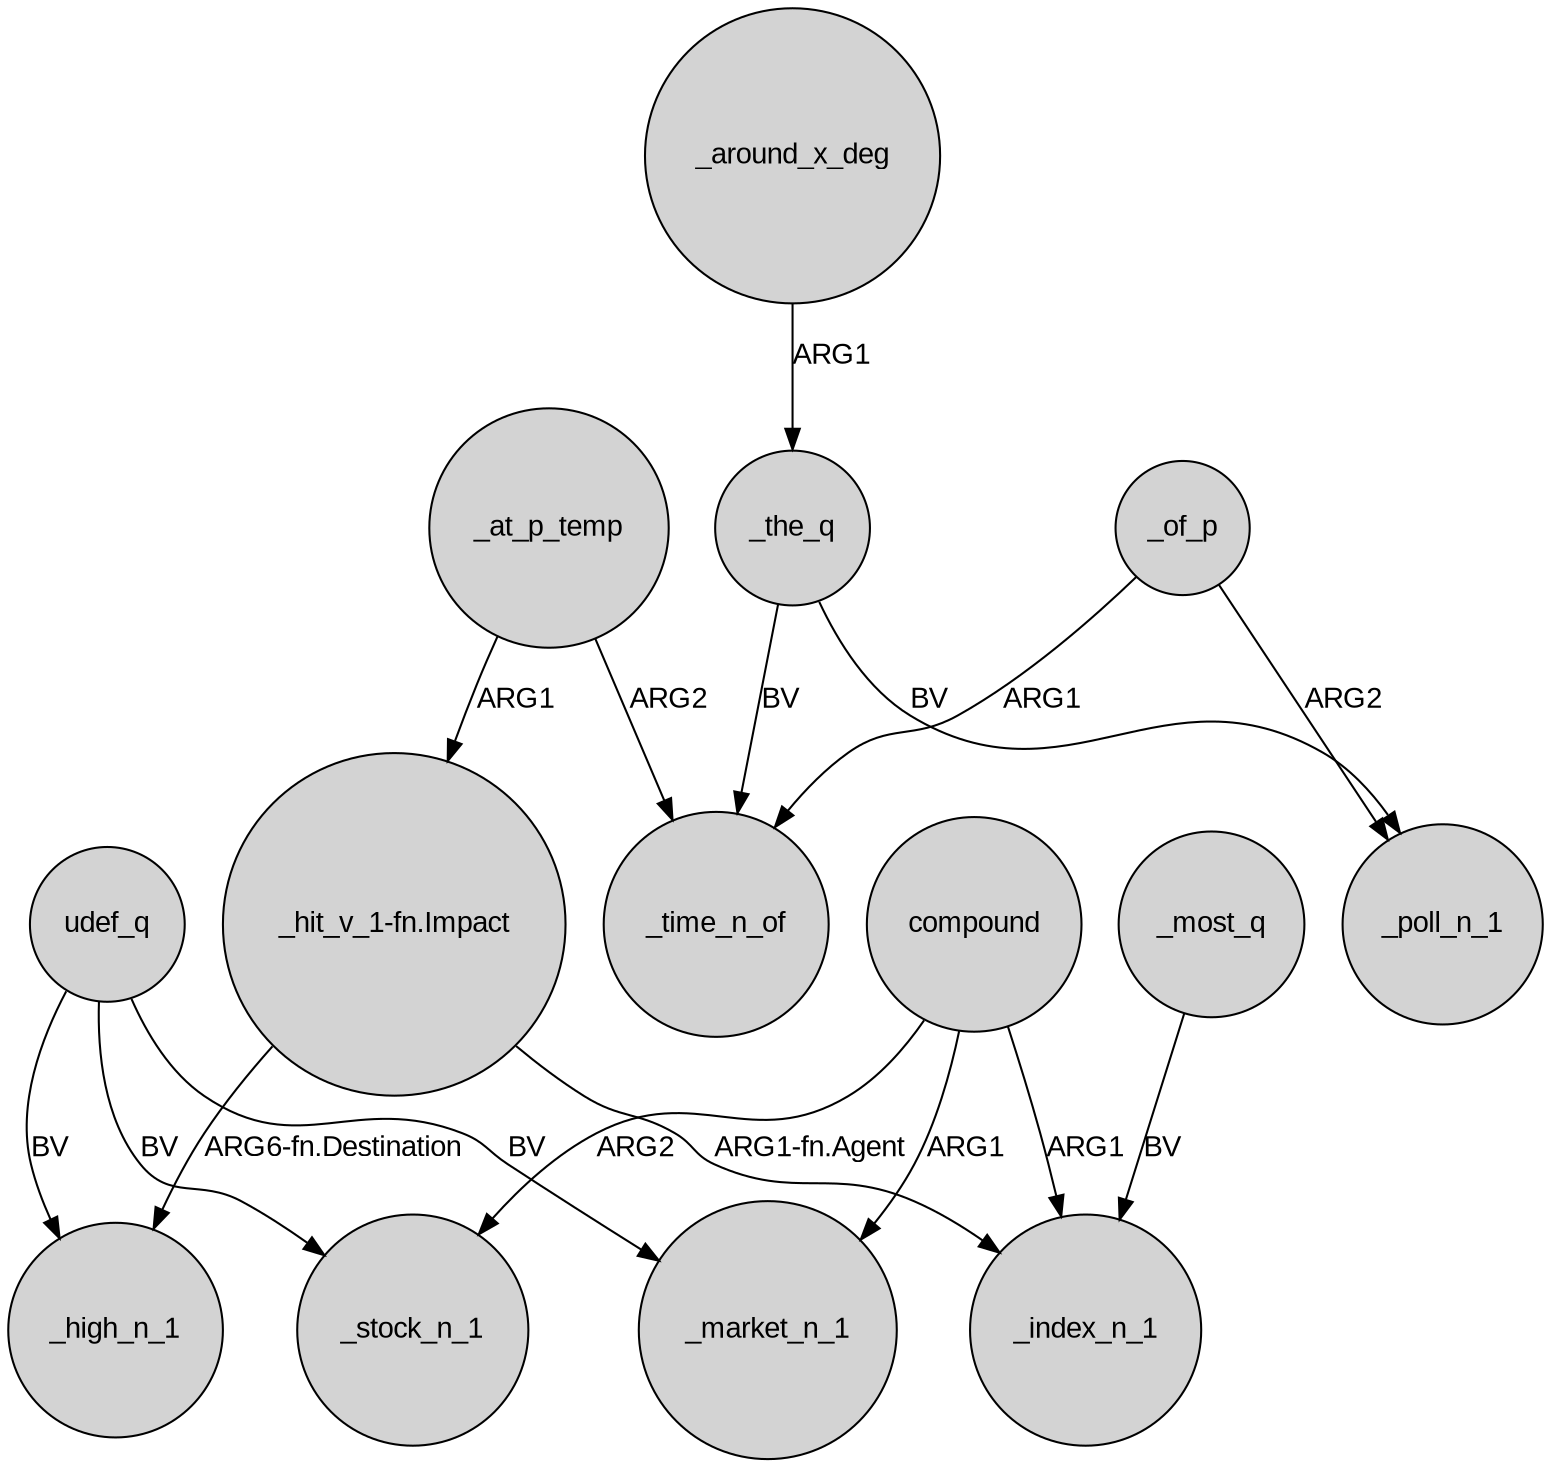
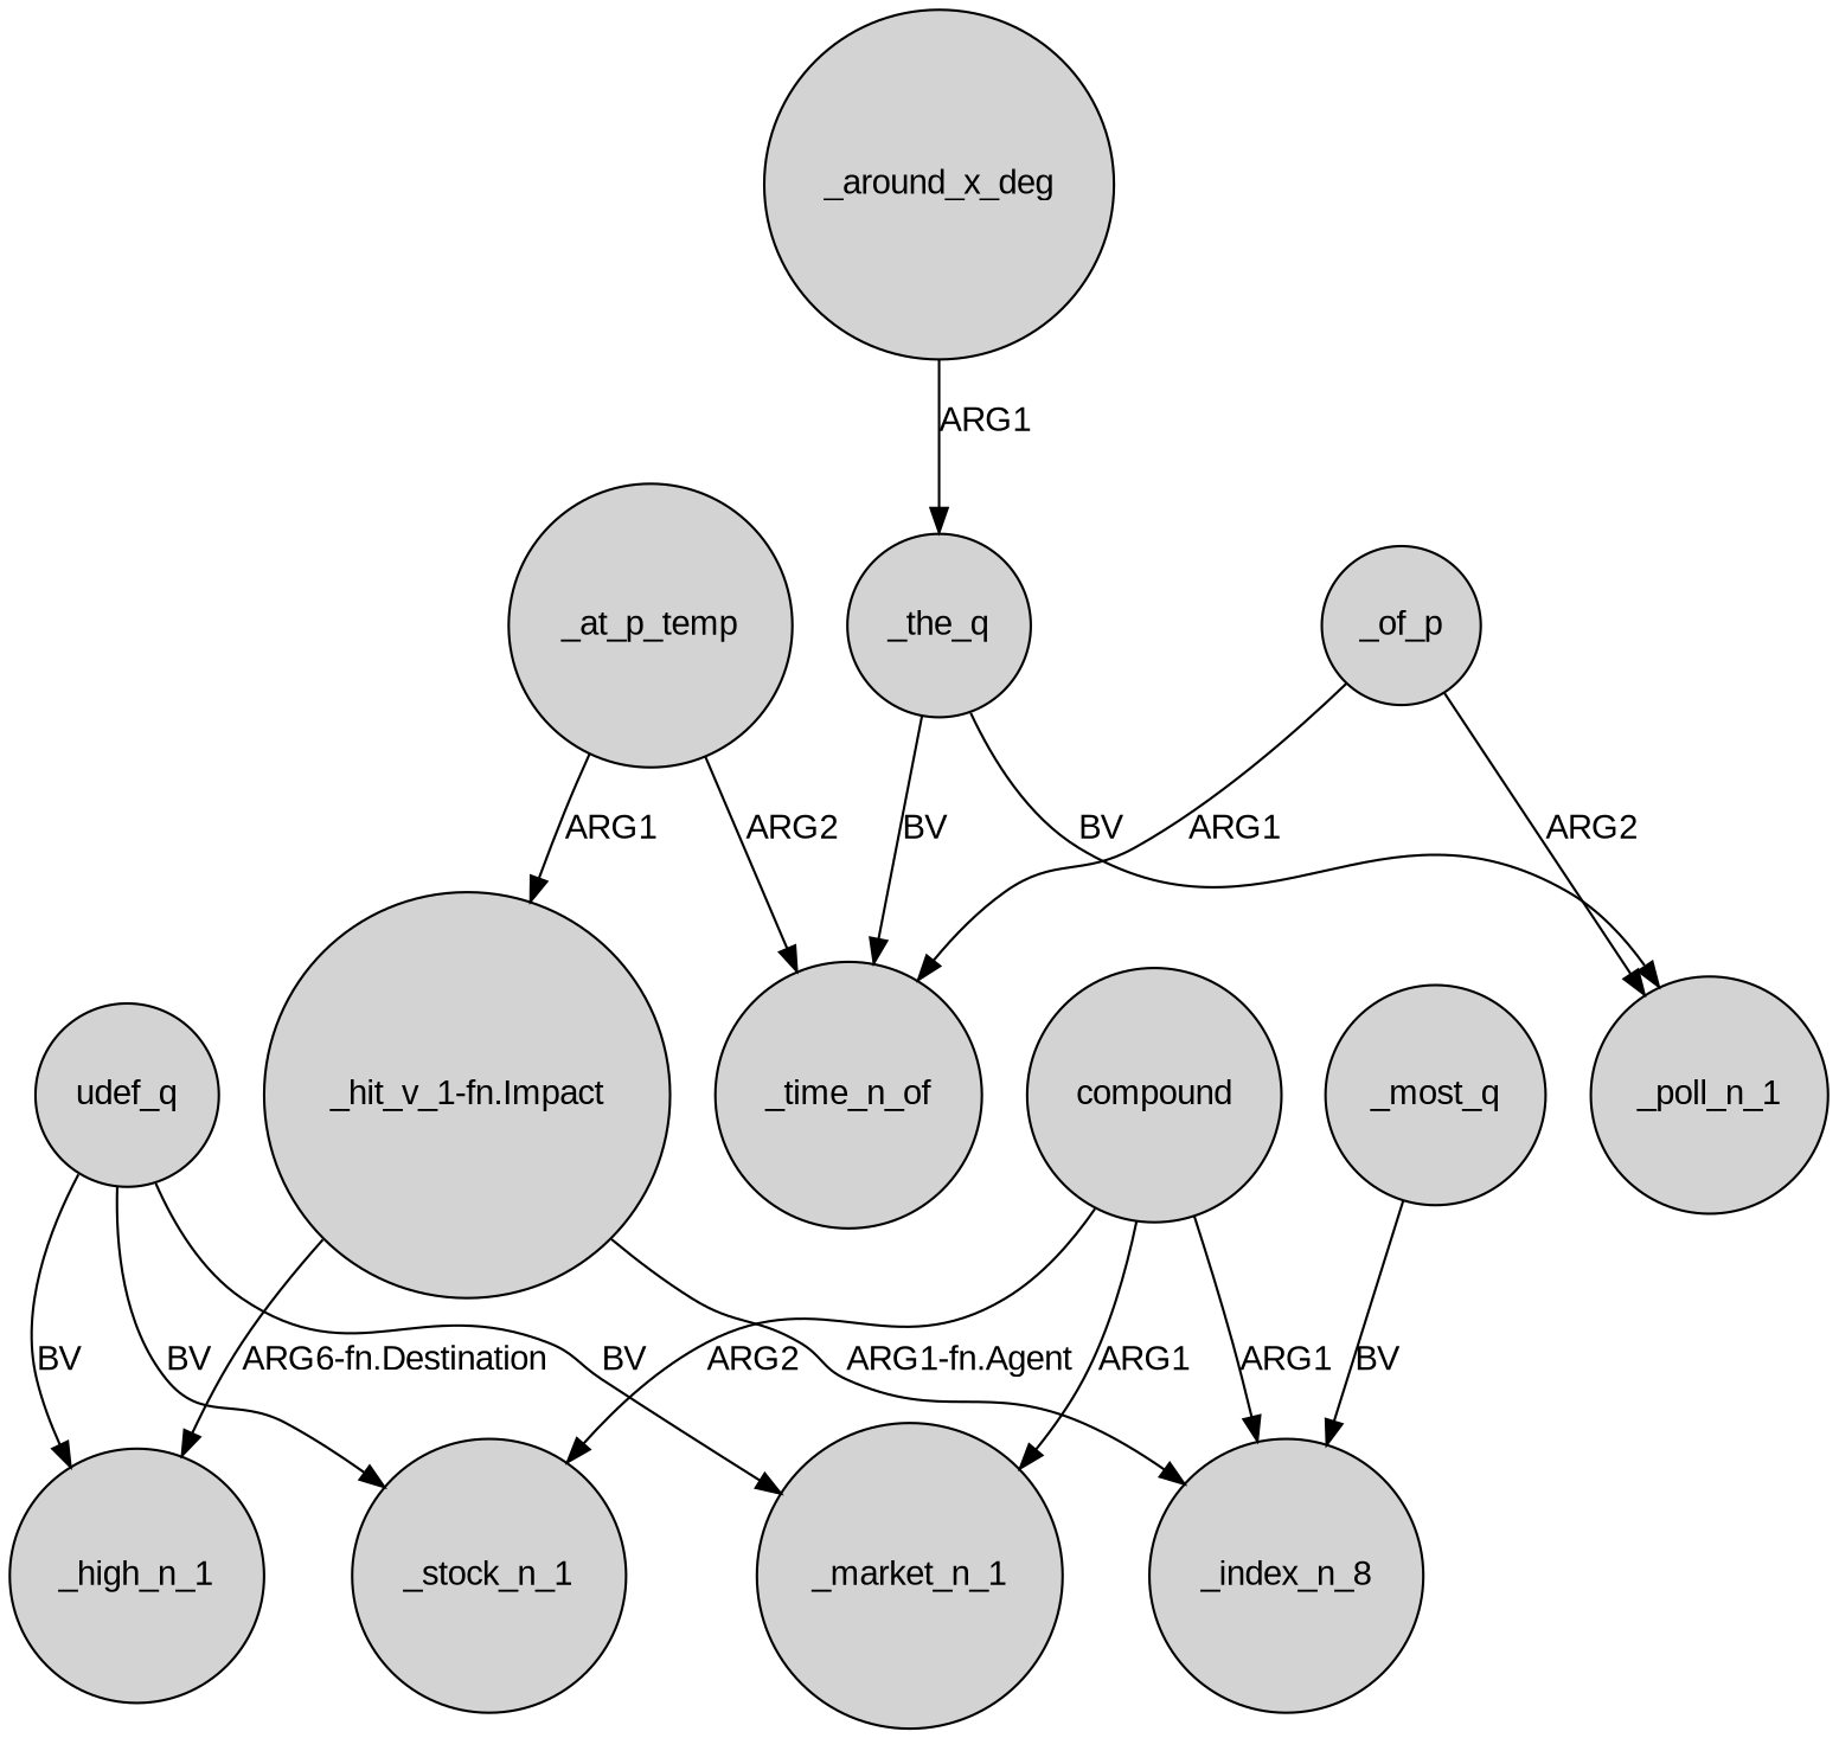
  digraph {
    fontname="Liberation Sans"
    node [fontname="Liberation Sans" shape=circle style=filled]
    edge [fontname="Liberation Sans"]
    _the_q
    _time_n_of
    _poll_n_1
    udef_q
    _stock_n_1
    _high_n_1
    _market_n_1
    _at_p_temp
    "_hit_v_1-fn.Impact"
-   _index_n_1
+   _index_n_1 [label=_index_n_8]
    compound
    _most_q
    _of_p
    _around_x_deg
    _the_q -> _time_n_of [label=BV]
    _the_q -> _poll_n_1 [label=BV]
    udef_q -> _stock_n_1 [label=BV]
    udef_q -> _high_n_1 [label=BV]
    udef_q -> _market_n_1 [label=BV]
    _at_p_temp -> _time_n_of [label=ARG2]
    _at_p_temp -> "_hit_v_1-fn.Impact" [label=ARG1]
    "_hit_v_1-fn.Impact" -> _high_n_1 [label="ARG6-fn.Destination"]
    "_hit_v_1-fn.Impact" -> _index_n_1 [label="ARG1-fn.Agent"]
    compound -> _stock_n_1 [label=ARG2]
    compound -> _market_n_1 [label=ARG1]
    compound -> _index_n_1 [label=ARG1]
    _most_q -> _index_n_1 [label=BV]
    _of_p -> _time_n_of [label=ARG1]
    _of_p -> _poll_n_1 [label=ARG2]
    _around_x_deg -> _the_q [label=ARG1]
  }
